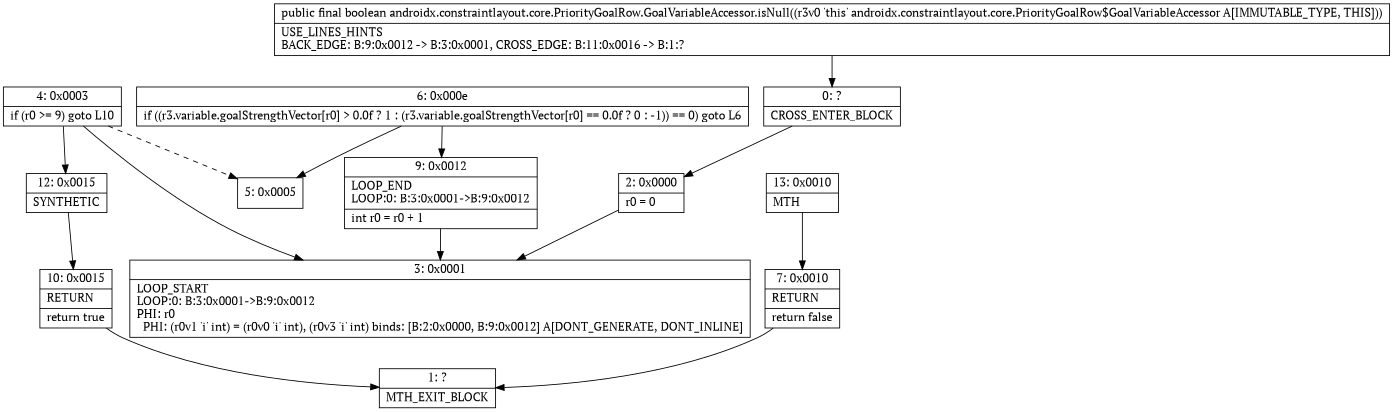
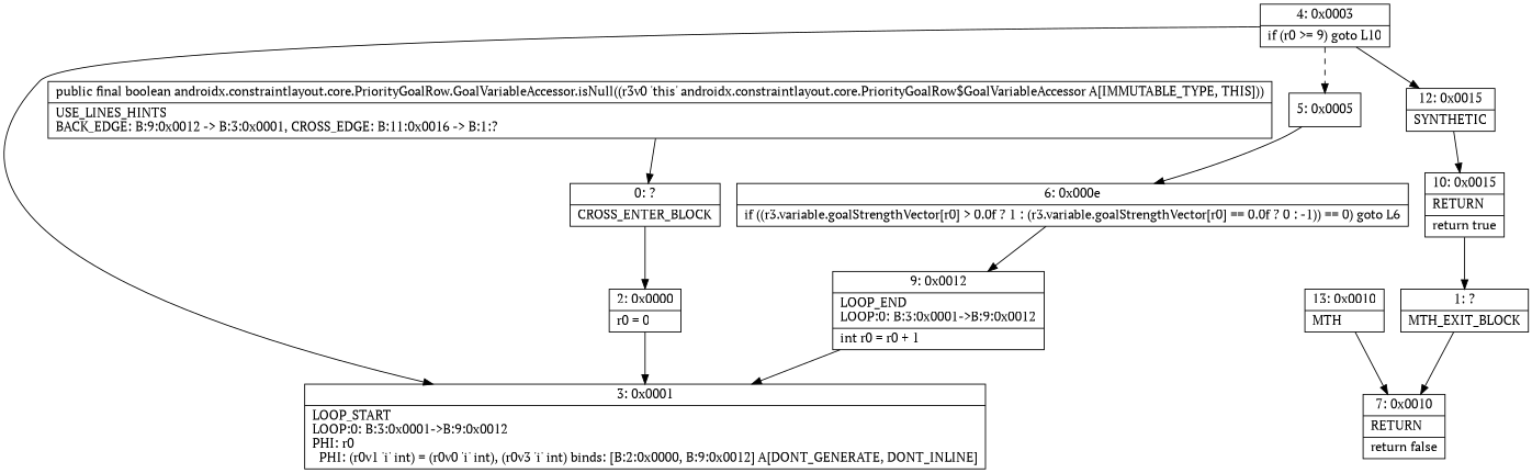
  digraph {
    fontname="PT Serif"
    node [fontname="PT Serif" shape=record]
    edge [fontname="PT Serif"]
    n1 [label="{0\:\ ?|CROSS_ENTER_BLOCK\l}"]
    n2 [label="{2\:\ 0x0000|r0 = 0\l}"]
    n3 [label="{3\:\ 0x0001|LOOP_START\lLOOP:0: B:3:0x0001\-\>B:9:0x0012\lPHI: r0 \l  PHI: (r0v1 'i' int) = (r0v0 'i' int), (r0v3 'i' int) binds: [B:2:0x0000, B:9:0x0012] A[DONT_GENERATE, DONT_INLINE]\l}"]
    n4 [label="{4\:\ 0x0003|if (r0 \>= 9) goto L10\l}"]
    n5 [label="{5\:\ 0x0005}"]
    n6 [label="{12\:\ 0x0015|SYNTHETIC\l}"]
    n7 [label="{6\:\ 0x000e|if ((r3.variable.goalStrengthVector[r0] \> 0.0f ? 1 : (r3.variable.goalStrengthVector[r0] == 0.0f ? 0 : \-1)) == 0) goto L6\l}"]
    n8 [label="{10\:\ 0x0015|RETURN\l|return true\l}"]
    n9 [label="{9\:\ 0x0012|LOOP_END\lLOOP:0: B:3:0x0001\-\>B:9:0x0012\l|int r0 = r0 + 1\l}"]
    n10 [label="{13\:\ 0x0010|MTH\l}"]
    n11 [label="{7\:\ 0x0010|RETURN\l|return false\l}"]
    n12 [label="{1\:\ ?|MTH_EXIT_BLOCK\l}"]
    n13 [label="{public final boolean androidx.constraintlayout.core.PriorityGoalRow.GoalVariableAccessor.isNull((r3v0 'this' androidx.constraintlayout.core.PriorityGoalRow$GoalVariableAccessor A[IMMUTABLE_TYPE, THIS]))  | USE_LINES_HINTS\lBACK_EDGE: B:9:0x0012 \-\> B:3:0x0001, CROSS_EDGE: B:11:0x0016 \-\> B:1:?\l}"]
    n1 -> n2
    n2 -> n3
    n4 -> n3
    n4 -> n5 [style=dashed]
    n4 -> n6
-   n7 -> n5
+   n5 -> n7
    n6 -> n8
    n7 -> n9
    n8 -> n12
    n9 -> n3
    n10 -> n11
-   n11 -> n12
+   n12 -> n11
    n13 -> n1
  }
